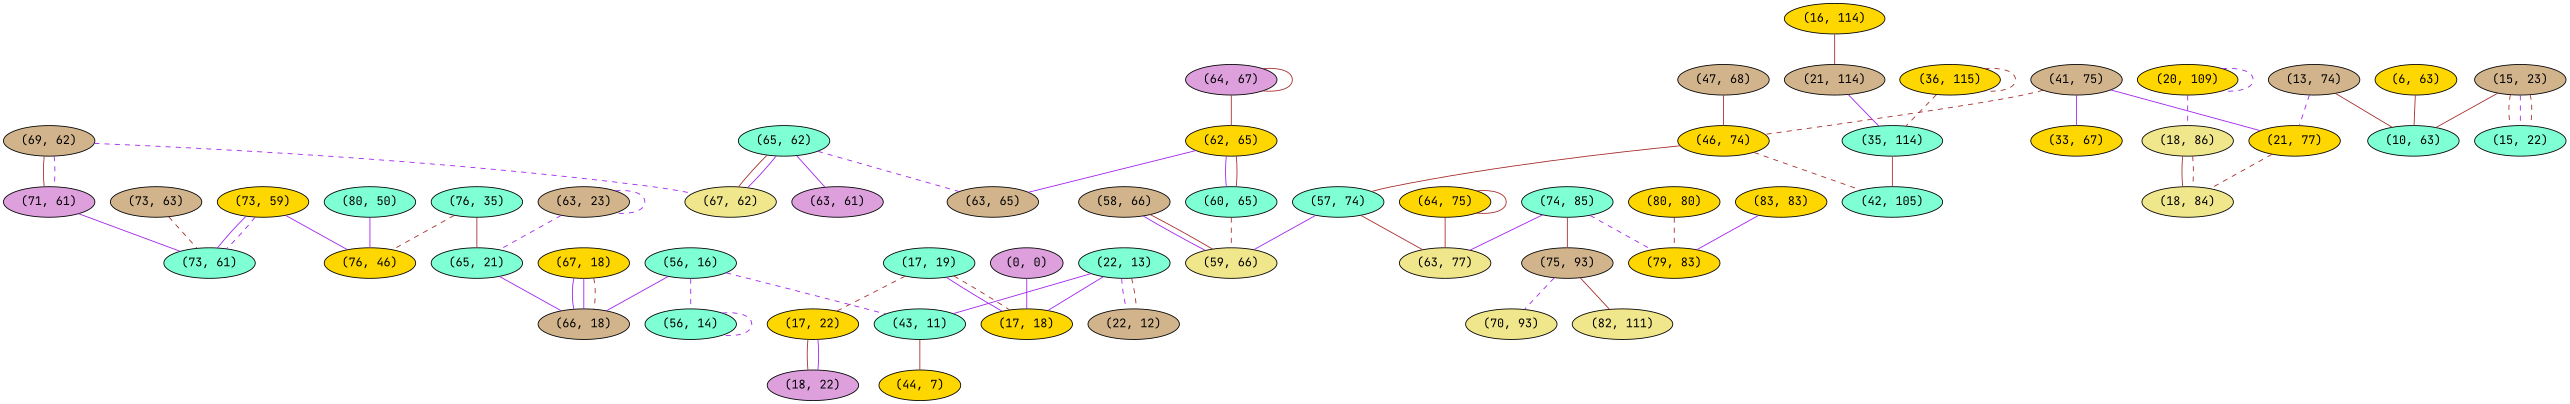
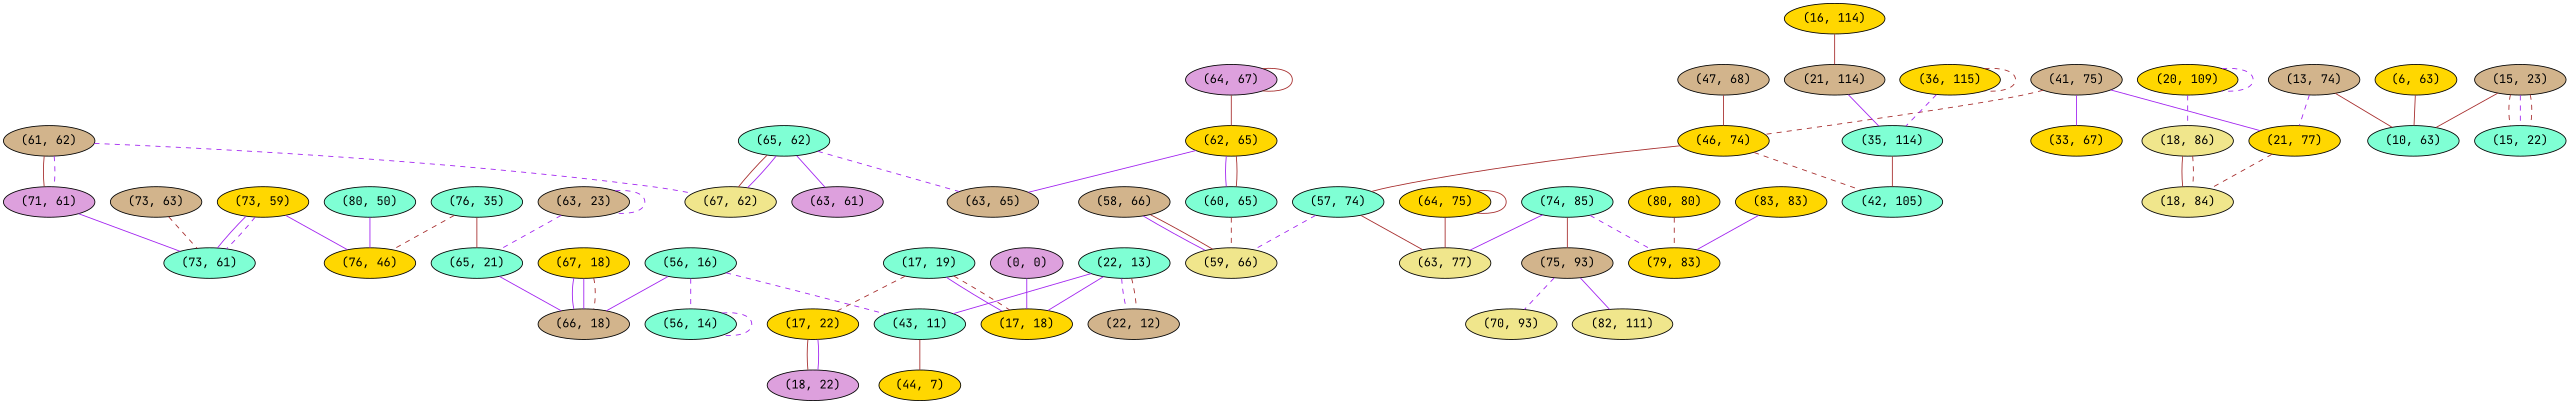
  graph {
    fontname="JetBrains Mono"
    node [fillcolor=gold fontname="JetBrains Mono" style=filled]
    edge [color=purple fontname="JetBrains Mono" style=solid weight=1]
-   "(69, 62)" [fillcolor=tan]
+   "(69, 62)" [fillcolor=tan label="(61, 62)"]
    "(71, 61)" [fillcolor=plum]
    "(67, 62)" [fillcolor=khaki]
    "(73, 61)" [fillcolor=aquamarine]
    "(17, 19)" [fillcolor=aquamarine]
    "(17, 22)"
    "(17, 18)"
    "(18, 22)" [fillcolor=plum]
    "(80, 80)"
    "(79, 83)"
    "(83, 83)"
    "(22, 13)" [fillcolor=aquamarine]
    "(43, 11)" [fillcolor=aquamarine]
    "(22, 12)" [fillcolor=tan]
    "(44, 7)"
    "(56, 16)" [fillcolor=aquamarine]
    "(66, 18)" [fillcolor=tan]
    "(56, 14)" [fillcolor=aquamarine]
    "(74, 85)" [fillcolor=aquamarine]
    "(75, 93)" [fillcolor=tan]
    "(63, 77)" [fillcolor=khaki]
    "(70, 93)" [fillcolor=khaki]
    "(82, 111)" [fillcolor=khaki]
    "(41, 75)" [fillcolor=tan]
    "(46, 74)"
    "(21, 77)"
    "(33, 67)"
    "(57, 74)" [fillcolor=aquamarine]
    "(42, 105)" [fillcolor=aquamarine]
    "(18, 84)" [fillcolor=khaki]
    "(47, 68)" [fillcolor=tan]
    "(64, 67)" [fillcolor=plum]
    "(62, 65)"
    "(60, 65)" [fillcolor=aquamarine]
    "(63, 65)" [fillcolor=tan]
    "(13, 74)" [fillcolor=tan]
    "(10, 63)" [fillcolor=aquamarine]
    "(76, 35)" [fillcolor=aquamarine]
    "(65, 21)" [fillcolor=aquamarine]
    "(76, 46)"
    "(20, 109)"
    "(18, 86)" [fillcolor=khaki]
    "(59, 66)" [fillcolor=khaki]
    "(15, 23)" [fillcolor=tan]
    "(15, 22)" [fillcolor=aquamarine]
    "(36, 115)"
    "(35, 114)" [fillcolor=aquamarine]
    "(65, 62)" [fillcolor=aquamarine]
    "(63, 61)" [fillcolor=plum]
    "(67, 18)"
    "(0, 0)" [fillcolor=plum]
    "(21, 114)" [fillcolor=tan]
    "(16, 114)"
    "(64, 75)"
    "(63, 23)" [fillcolor=tan]
    "(73, 63)" [fillcolor=tan]
    "(73, 59)"
    "(6, 63)"
    "(80, 50)" [fillcolor=aquamarine]
    "(58, 66)" [fillcolor=tan]
    "(69, 62)" -- "(71, 61)" [color=brown]
    "(69, 62)" -- "(71, 61)" [style=dashed]
    "(69, 62)" -- "(67, 62)" [style=dashed]
    "(71, 61)" -- "(73, 61)"
    "(17, 19)" -- "(17, 22)" [color=brown style=dashed]
    "(17, 19)" -- "(17, 18)"
    "(17, 19)" -- "(17, 18)" [color=brown style=dashed]
    "(17, 22)" -- "(18, 22)" [color=brown]
    "(17, 22)" -- "(18, 22)"
    "(80, 80)" -- "(79, 83)" [color=brown style=dashed]
    "(83, 83)" -- "(79, 83)"
    "(22, 13)" -- "(17, 18)"
    "(22, 13)" -- "(43, 11)"
    "(22, 13)" -- "(22, 12)" [style=dashed]
    "(22, 13)" -- "(22, 12)" [color=brown style=dashed]
    "(43, 11)" -- "(44, 7)" [color=brown]
    "(56, 16)" -- "(43, 11)" [style=dashed]
    "(56, 16)" -- "(66, 18)"
    "(56, 16)" -- "(56, 14)" [style=dashed]
    "(56, 14)" -- "(56, 14)" [style=dashed weight=2]
    "(74, 85)" -- "(79, 83)" [style=dashed]
    "(74, 85)" -- "(75, 93)" [color=brown]
    "(74, 85)" -- "(63, 77)"
    "(75, 93)" -- "(70, 93)" [style=dashed]
-   "(75, 93)" -- "(82, 111)" [color=brown]
+   "(75, 93)" -- "(82, 111)"
    "(41, 75)" -- "(46, 74)" [color=brown style=dashed]
    "(41, 75)" -- "(21, 77)"
    "(41, 75)" -- "(33, 67)"
    "(46, 74)" -- "(57, 74)" [color=brown]
    "(46, 74)" -- "(42, 105)" [color=brown style=dashed]
    "(21, 77)" -- "(18, 84)" [color=brown style=dashed]
    "(57, 74)" -- "(63, 77)" [color=brown]
-   "(57, 74)" -- "(59, 66)"
+   "(57, 74)" -- "(59, 66)" [style=dashed]
    "(47, 68)" -- "(46, 74)" [color=brown]
    "(64, 67)" -- "(64, 67)" [color=brown weight=2]
    "(64, 67)" -- "(62, 65)" [color=brown]
    "(62, 65)" -- "(60, 65)"
    "(62, 65)" -- "(60, 65)" [color=brown]
    "(62, 65)" -- "(63, 65)"
    "(60, 65)" -- "(59, 66)" [color=brown style=dashed]
    "(13, 74)" -- "(21, 77)" [style=dashed]
    "(13, 74)" -- "(10, 63)" [color=brown]
    "(76, 35)" -- "(65, 21)" [color=brown]
    "(76, 35)" -- "(76, 46)" [color=brown style=dashed]
    "(65, 21)" -- "(66, 18)"
    "(20, 109)" -- "(20, 109)" [style=dashed weight=2]
    "(20, 109)" -- "(18, 86)" [style=dashed]
    "(18, 86)" -- "(18, 84)" [color=brown]
    "(18, 86)" -- "(18, 84)" [color=brown style=dashed]
    "(15, 23)" -- "(10, 63)" [color=brown]
    "(15, 23)" -- "(15, 22)" [color=brown style=dashed]
    "(15, 23)" -- "(15, 22)" [style=dashed]
    "(15, 23)" -- "(15, 22)" [color=brown style=dashed]
    "(36, 115)" -- "(36, 115)" [color=brown style=dashed weight=2]
-   "(36, 115)" -- "(35, 114)" [color=brown style=dashed]
+   "(36, 115)" -- "(35, 114)" [style=dashed]
    "(35, 114)" -- "(42, 105)" [color=brown]
    "(65, 62)" -- "(67, 62)" [color=brown]
    "(65, 62)" -- "(67, 62)"
    "(65, 62)" -- "(63, 65)" [style=dashed]
    "(65, 62)" -- "(63, 61)"
    "(67, 18)" -- "(66, 18)"
    "(67, 18)" -- "(66, 18)"
    "(67, 18)" -- "(66, 18)" [color=brown style=dashed]
    "(0, 0)" -- "(17, 18)" [weight=4]
    "(21, 114)" -- "(35, 114)"
    "(16, 114)" -- "(21, 114)" [color=brown]
    "(64, 75)" -- "(63, 77)" [color=brown]
    "(64, 75)" -- "(64, 75)" [color=brown weight=2]
    "(63, 23)" -- "(65, 21)" [style=dashed]
    "(63, 23)" -- "(63, 23)" [style=dashed weight=2]
    "(73, 63)" -- "(73, 61)" [color=brown style=dashed]
    "(73, 59)" -- "(73, 61)"
    "(73, 59)" -- "(73, 61)" [style=dashed]
    "(73, 59)" -- "(76, 46)"
    "(6, 63)" -- "(10, 63)" [color=brown]
    "(80, 50)" -- "(76, 46)"
    "(58, 66)" -- "(59, 66)"
    "(58, 66)" -- "(59, 66)" [color=brown]
  }
